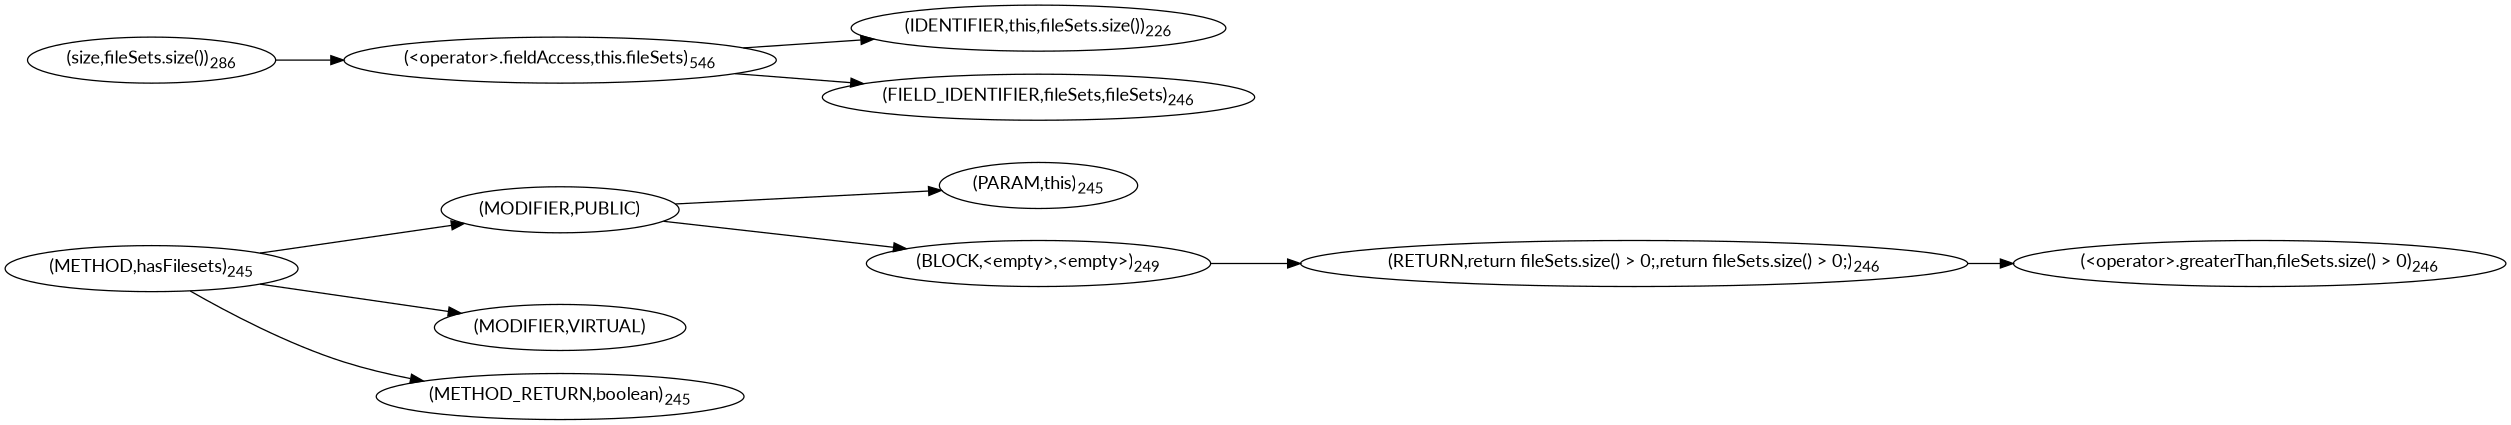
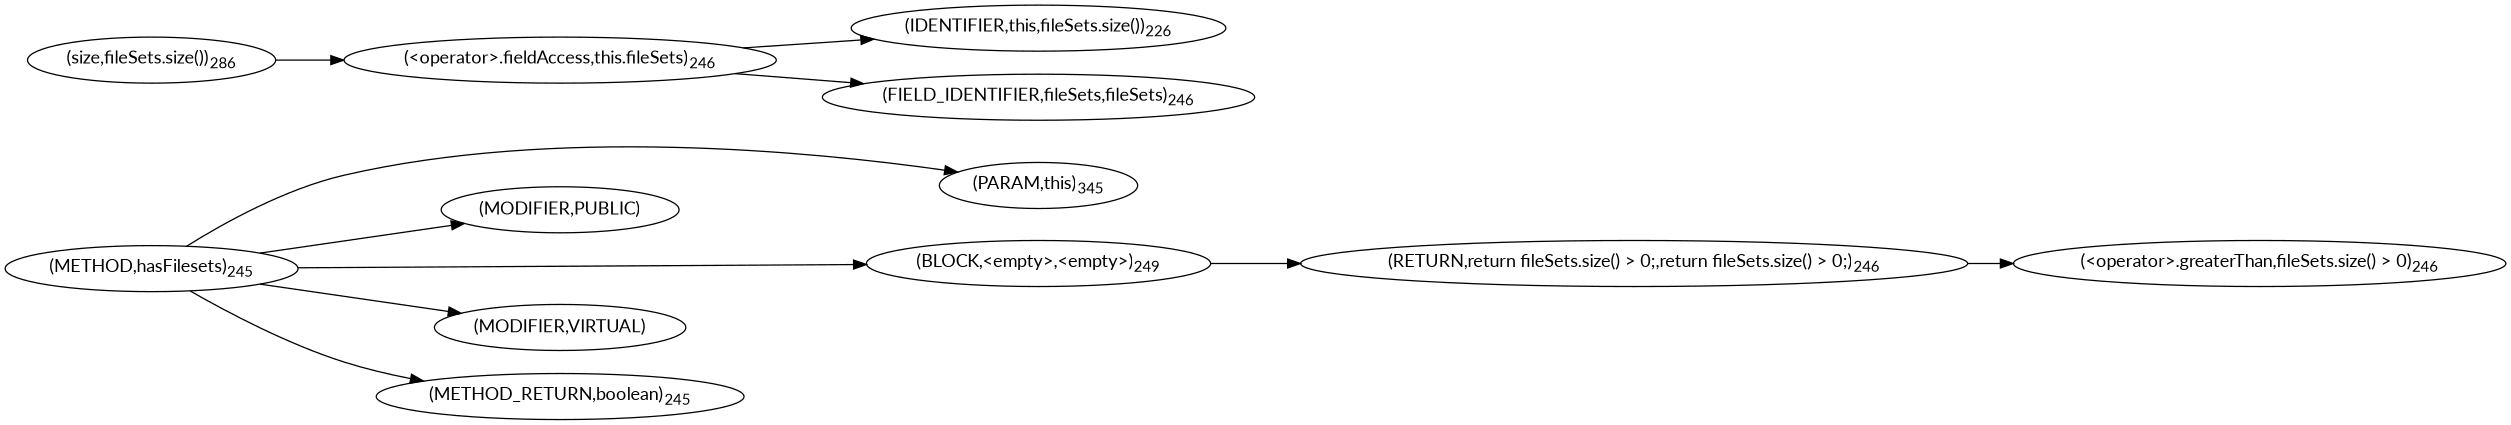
  digraph {
    fontname=Lato
    rankdir=LR
    node [fontname=Lato]
    edge [fontname=Lato]
    n1 [label=<(METHOD,hasFilesets)<SUB>245</SUB>>]
-   n2 [label=<(PARAM,this)<SUB>245</SUB>>]
+   n2 [label=<(PARAM,this)<SUB>345</SUB>>]
    n3 [label=<(BLOCK,&lt;empty&gt;,&lt;empty&gt;)<SUB>249</SUB>>]
    n4 [label=<(MODIFIER,PUBLIC)>]
    n5 [label=<(MODIFIER,VIRTUAL)>]
    n6 [label=<(METHOD_RETURN,boolean)<SUB>245</SUB>>]
    n7 [label=<(RETURN,return fileSets.size() &gt; 0;,return fileSets.size() &gt; 0;)<SUB>246</SUB>>]
    n8 [label=<(&lt;operator&gt;.greaterThan,fileSets.size() &gt; 0)<SUB>246</SUB>>]
    n9 [label=<(size,fileSets.size())<SUB>286</SUB>>]
-   n10 [label=<(&lt;operator&gt;.fieldAccess,this.fileSets)<SUB>546</SUB>>]
+   n10 [label=<(&lt;operator&gt;.fieldAccess,this.fileSets)<SUB>246</SUB>>]
    n11 [label=<(IDENTIFIER,this,fileSets.size())<SUB>226</SUB>>]
    n12 [label=<(FIELD_IDENTIFIER,fileSets,fileSets)<SUB>246</SUB>>]
-   n4 -> n2
-   n4 -> n3
+   n1 -> n2
+   n1 -> n3
    n1 -> n4
    n1 -> n5
    n1 -> n6
    n3 -> n7
    n7 -> n8
    n9 -> n10
    n10 -> n11
    n10 -> n12
  }
